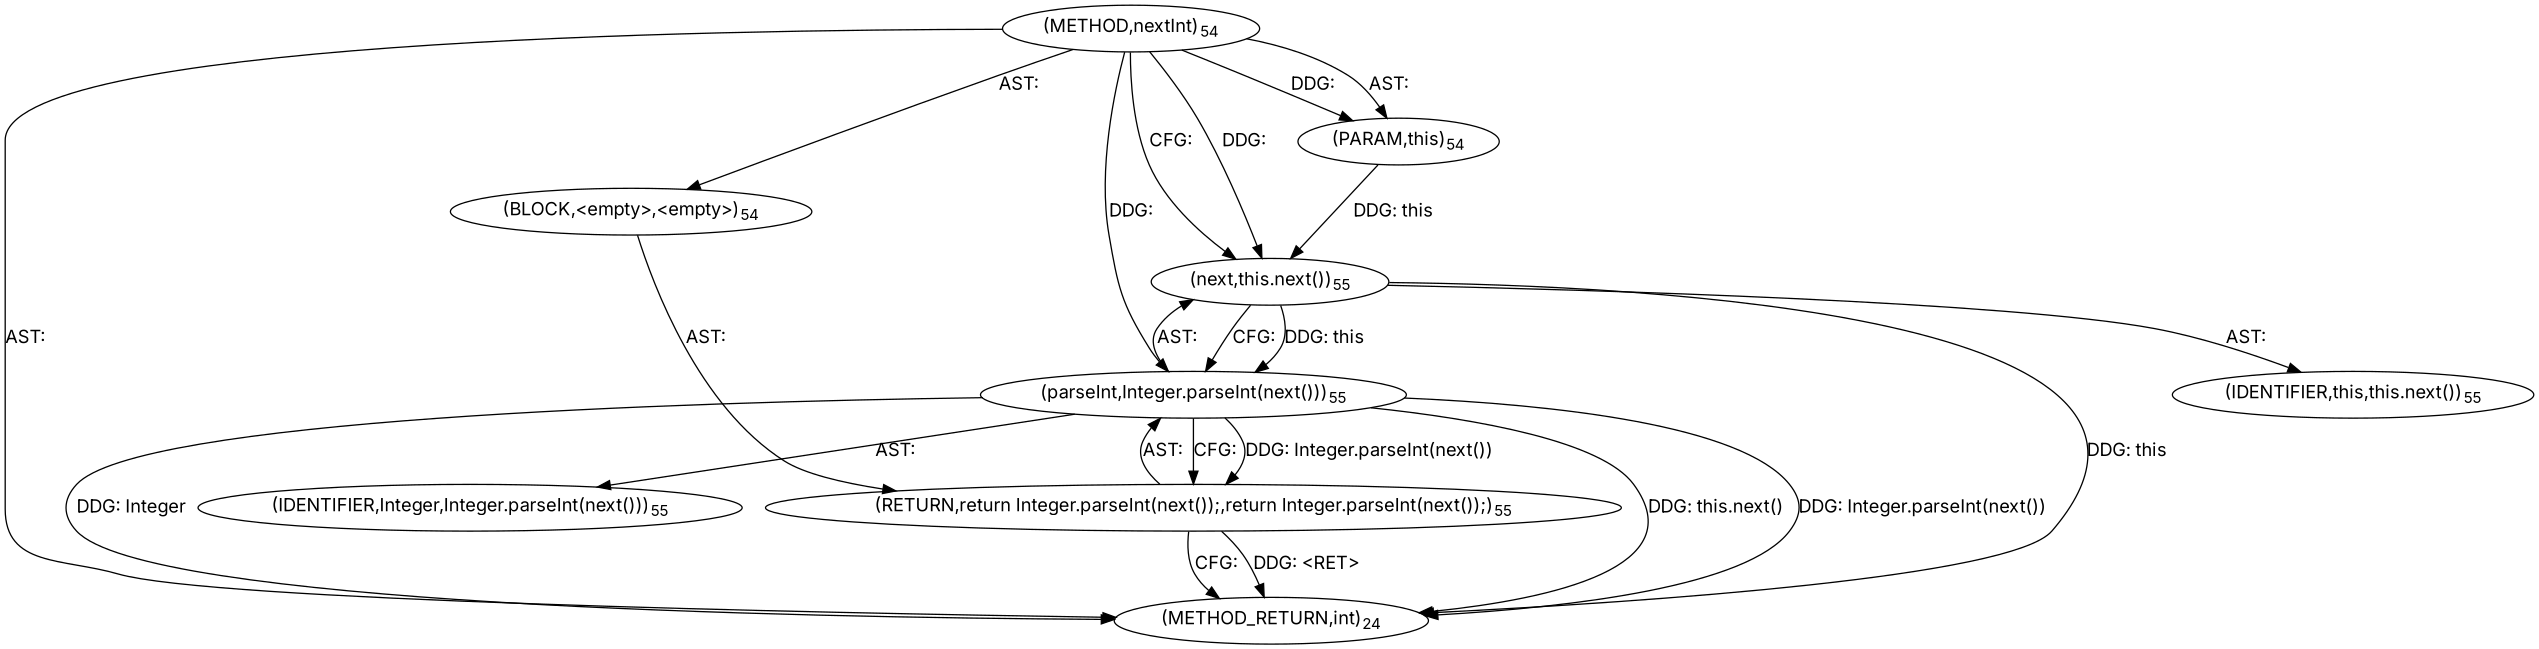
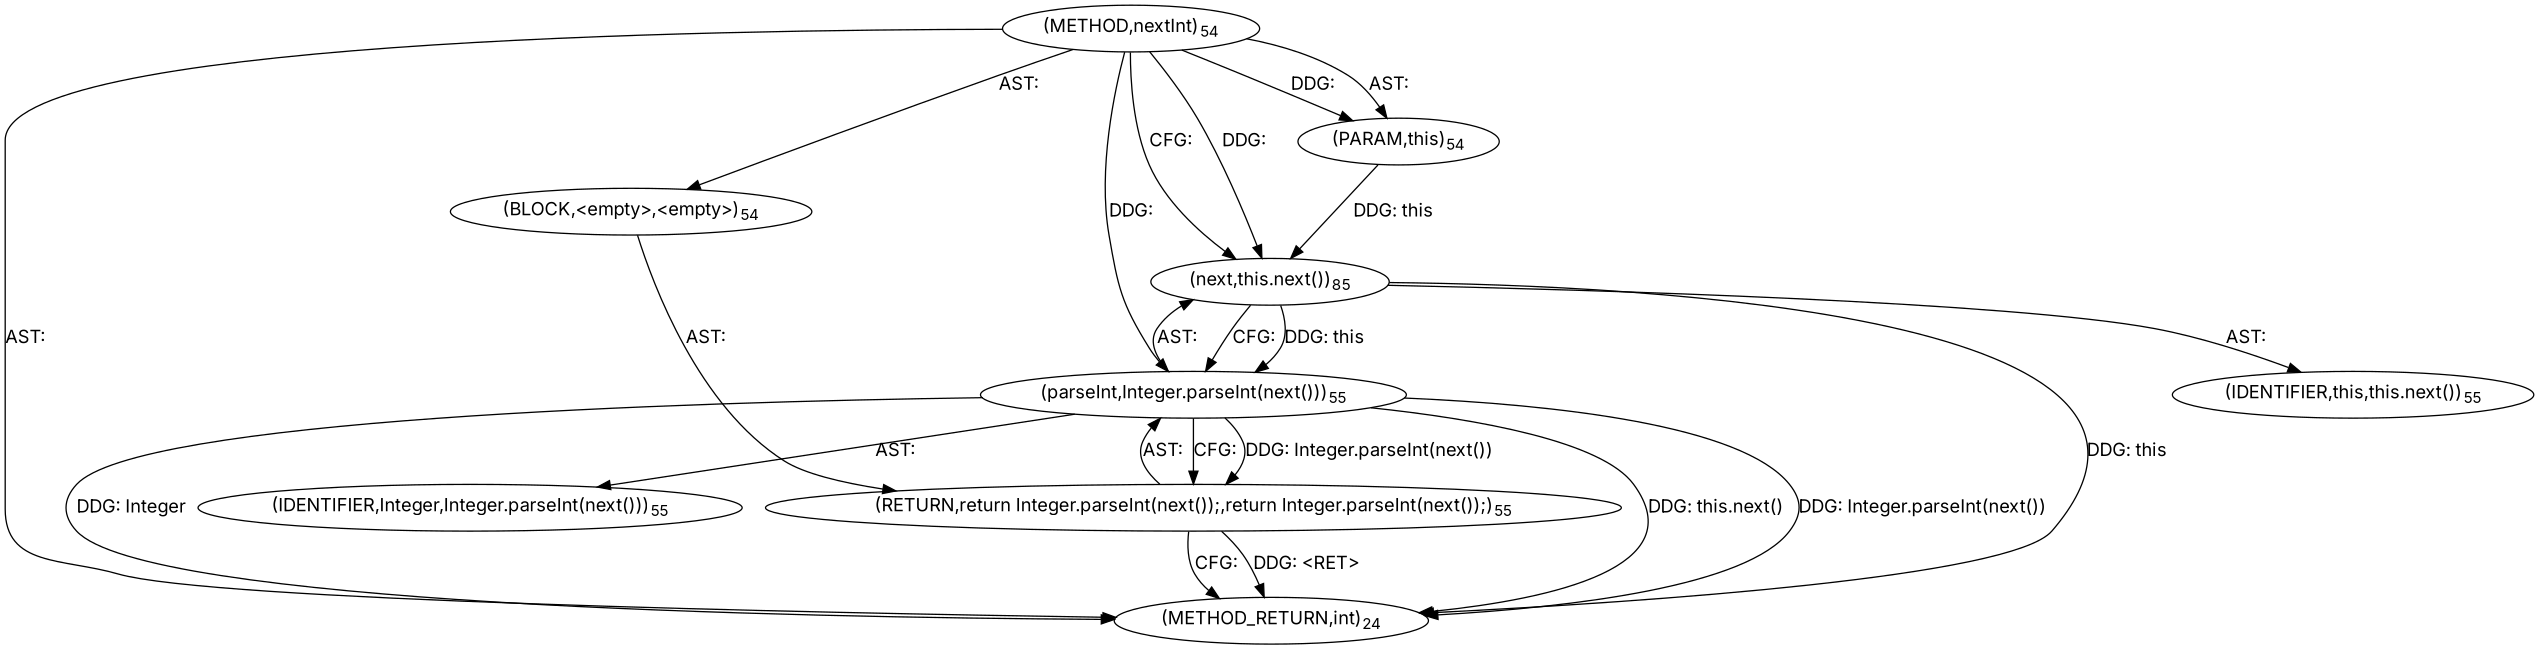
  digraph {
    fontname=Inter
    node [fontname=Inter]
    edge [fontname=Inter]
    n1 [label=<(METHOD,nextInt)<SUB>54</SUB>>]
    n2 [label=<(PARAM,this)<SUB>54</SUB>>]
    n3 [label=<(BLOCK,&lt;empty&gt;,&lt;empty&gt;)<SUB>54</SUB>>]
    n4 [label=<(parseInt,Integer.parseInt(next()))<SUB>55</SUB>>]
-   n5 [label=<(next,this.next())<SUB>55</SUB>>]
+   n5 [label=<(next,this.next())<SUB>85</SUB>>]
    n6 [label=<(METHOD_RETURN,int)<SUB>24</SUB>>]
    n7 [label=<(RETURN,return Integer.parseInt(next());,return Integer.parseInt(next());)<SUB>55</SUB>>]
    n8 [label=<(IDENTIFIER,Integer,Integer.parseInt(next()))<SUB>55</SUB>>]
    n9 [label=<(IDENTIFIER,this,this.next())<SUB>55</SUB>>]
    n1 -> n2 [label="AST: "]
    n1 -> n2 [label="DDG: "]
    n1 -> n3 [label="AST: "]
    n1 -> n4 [label="DDG: "]
    n1 -> n5 [label="CFG: "]
    n1 -> n5 [label="DDG: "]
    n1 -> n6 [label="AST: "]
    n2 -> n5 [label="DDG: this"]
    n3 -> n7 [label="AST: "]
    n4 -> n5 [label="AST: "]
    n4 -> n6 [label="DDG: Integer"]
    n4 -> n6 [label="DDG: this.next()"]
    n4 -> n6 [label="DDG: Integer.parseInt(next())"]
    n4 -> n7 [label="CFG: "]
    n4 -> n7 [label="DDG: Integer.parseInt(next())"]
    n4 -> n8 [label="AST: "]
    n5 -> n4 [label="CFG: "]
    n5 -> n4 [label="DDG: this"]
    n5 -> n6 [label="DDG: this"]
    n5 -> n9 [label="AST: "]
    n7 -> n4 [label="AST: "]
    n7 -> n6 [label="CFG: "]
    n7 -> n6 [label="DDG: &lt;RET&gt;"]
  }
